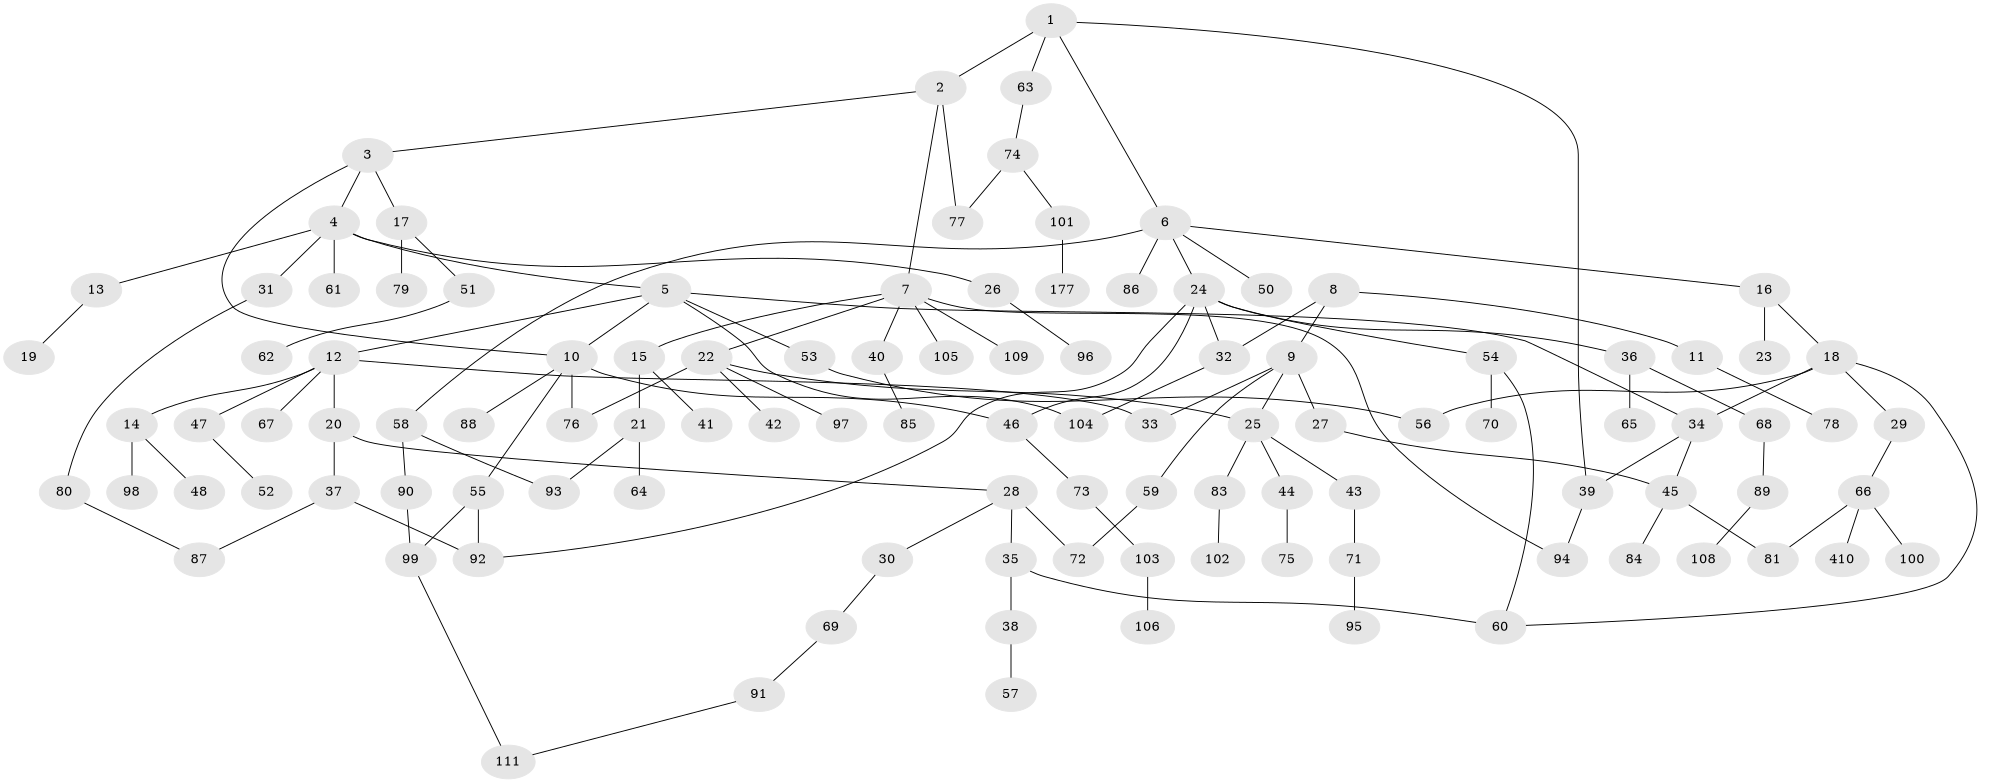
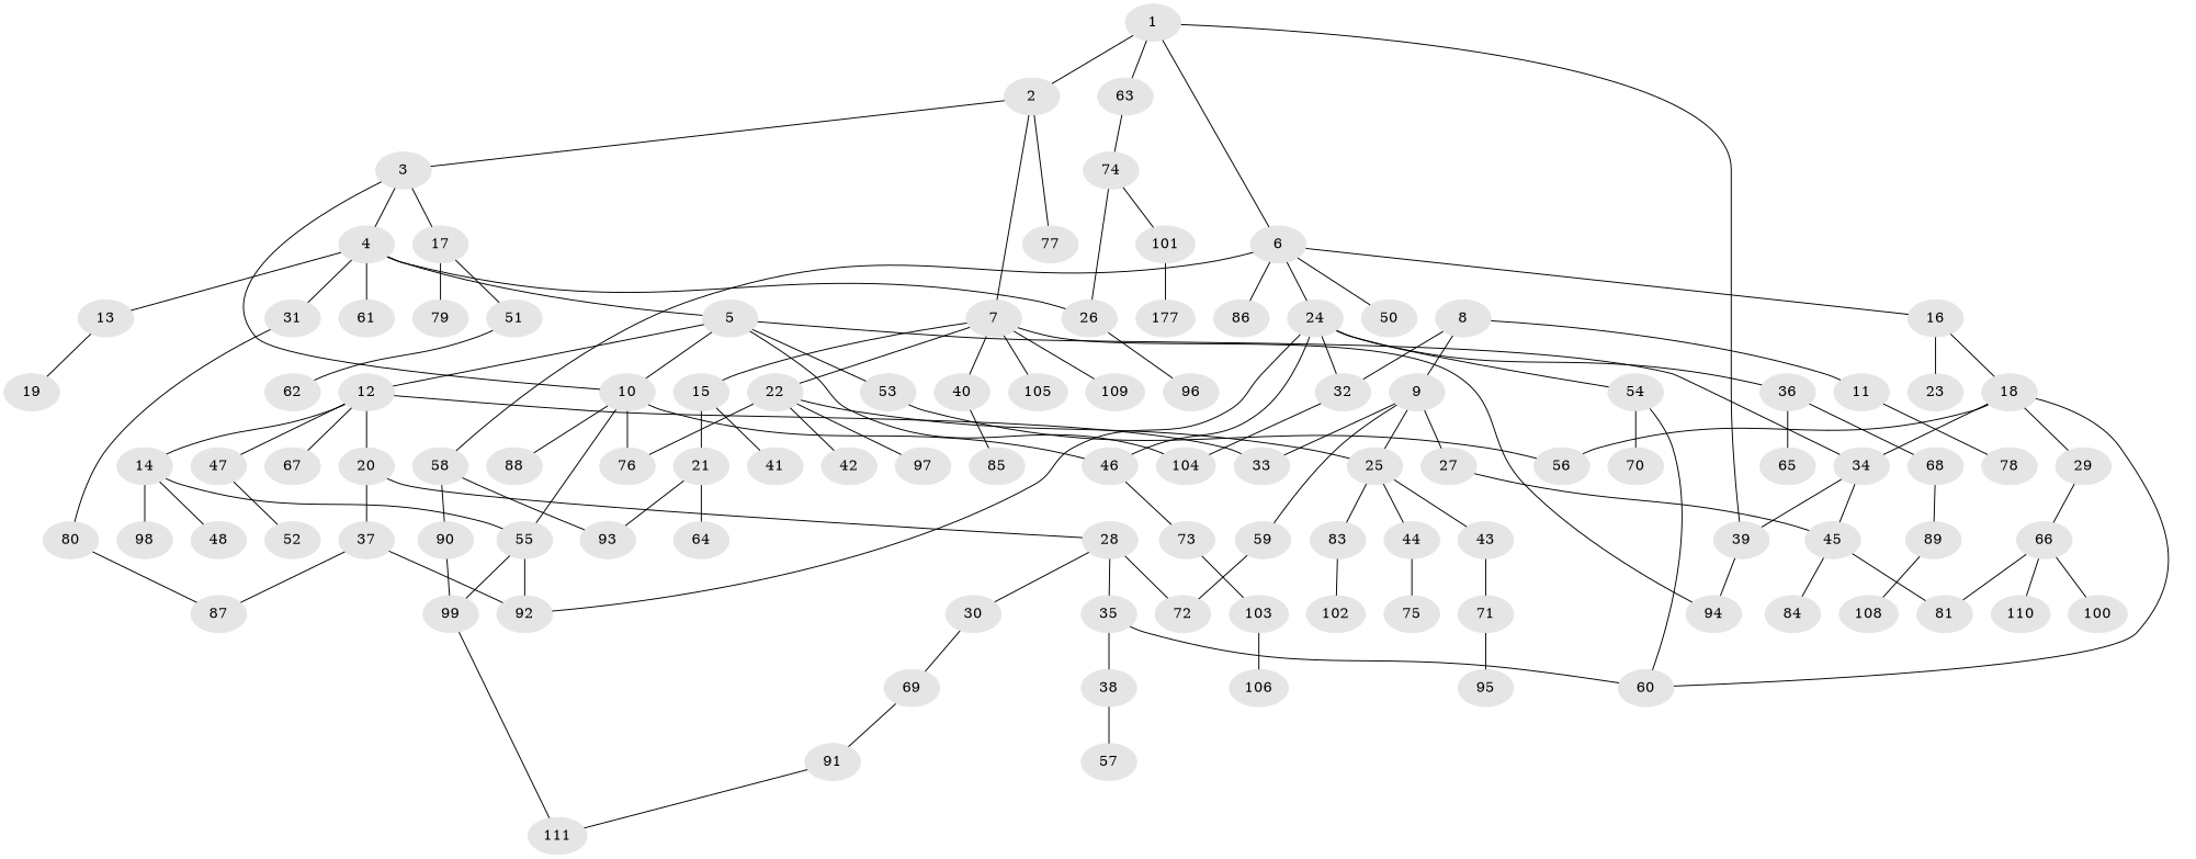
  graph {
    node [color=gray90 style=filled]
    1
    2
    6
    39
    63
    3
    7
    77
    16
    24
    50
    58
    86
    94
    74
    4
    17
    10
    15
    22
    40
    105
    109
    5
    13
    26
    31
    61
    8
    9
    11
    32
    51
    79
    12
    34
    53
    104
    19
    96
    80
    46
    55
    76
    88
    33
    14
    20
    47
    67
    45
    56
    18
    23
    36
    54
    92
    93
    90
    21
    41
    25
    42
    97
    85
    27
    59
    78
    43
    44
    83
    72
    73
    99
    48
    98
    28
    37
    52
    64
    29
    60
    62
    66
    30
    35
    87
    65
    68
    70
    71
    75
    102
    81
    84
    69
    38
    100
-   110 [label=410]
+   110
    91
    57
    89
    95
    103
    111
    101
    108
    106
    n109 [label=177]
    1 -- 2
    1 -- 6
    1 -- 39
    1 -- 63
    2 -- 3
    2 -- 7
    2 -- 77
    6 -- 16
    6 -- 24
    6 -- 50
    6 -- 58
    6 -- 86
    39 -- 94
    63 -- 74
    3 -- 4
    3 -- 17
    3 -- 10
    7 -- 94
    7 -- 15
    7 -- 22
    7 -- 40
    7 -- 105
    7 -- 109
    16 -- 18
    16 -- 23
    24 -- 32
    24 -- 46
    24 -- 36
    24 -- 54
    24 -- 92
    58 -- 93
    58 -- 90
-   74 -- 77
+   74 -- 26
    74 -- 101
    4 -- 5
    4 -- 13
    4 -- 26
    4 -- 31
    4 -- 61
    17 -- 51
    17 -- 79
    10 -- 46
    10 -- 55
    10 -- 76
    10 -- 88
    15 -- 21
    15 -- 41
    22 -- 76
    22 -- 25
    22 -- 42
    22 -- 97
    40 -- 85
    5 -- 10
    5 -- 12
    5 -- 34
    5 -- 53
    5 -- 104
    13 -- 19
    26 -- 96
    31 -- 80
    8 -- 9
    8 -- 11
    8 -- 32
    9 -- 33
    9 -- 25
    9 -- 27
    9 -- 59
    11 -- 78
    32 -- 104
    51 -- 62
    12 -- 33
    12 -- 14
    12 -- 20
    12 -- 47
    12 -- 67
    34 -- 39
    34 -- 45
    53 -- 56
    80 -- 87
    46 -- 73
    55 -- 92
    55 -- 99
+   14 -- 55
    14 -- 48
    14 -- 98
    20 -- 28
    20 -- 37
    47 -- 52
    45 -- 81
    45 -- 84
    18 -- 34
    18 -- 56
    18 -- 29
    18 -- 60
    36 -- 65
    36 -- 68
    54 -- 60
    54 -- 70
    90 -- 99
    21 -- 93
    21 -- 64
    25 -- 43
    25 -- 44
    25 -- 83
    27 -- 45
    59 -- 72
    43 -- 71
    44 -- 75
    83 -- 102
    73 -- 103
    99 -- 111
    28 -- 72
    28 -- 30
    28 -- 35
    37 -- 92
    37 -- 87
    29 -- 66
    66 -- 81
    66 -- 100
    66 -- 110
    30 -- 69
    35 -- 60
    35 -- 38
    68 -- 89
    71 -- 95
    69 -- 91
    38 -- 57
    91 -- 111
    89 -- 108
    103 -- 106
    101 -- n109
  }
